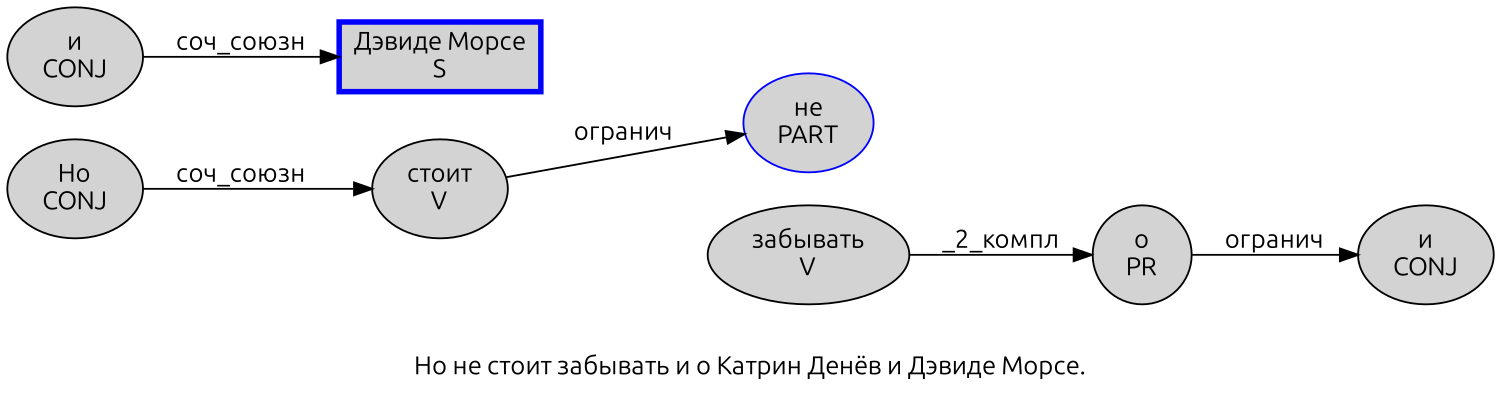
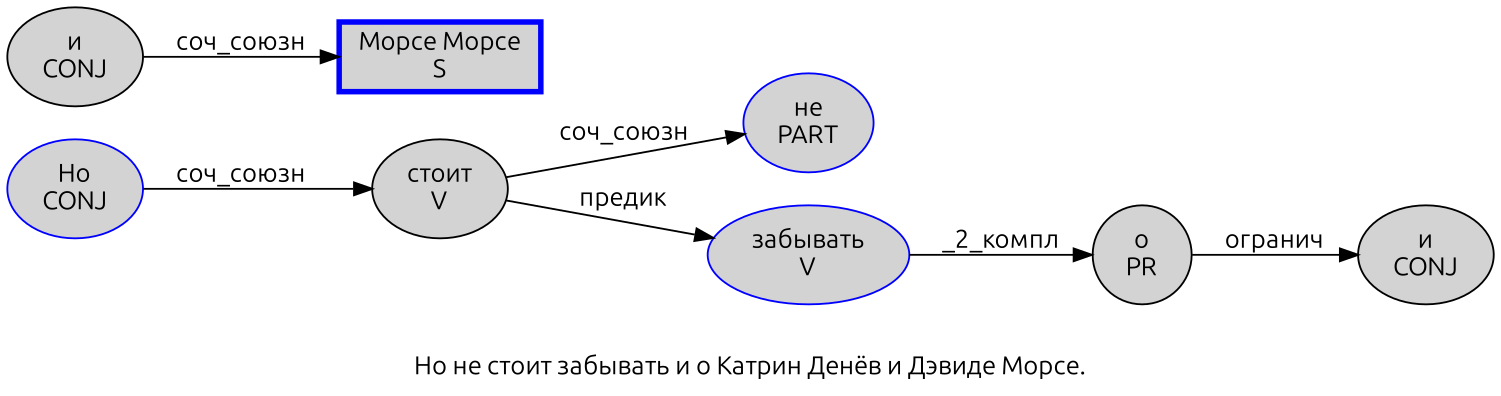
  digraph {
    fontname=Ubuntu
    label="Но не стоит забывать и о Катрин Денёв и Дэвиде Морсе."
    rankdir=LR
    node [fillcolor=lightgray fontname=Ubuntu penwidth=1 shape=ellipse style=filled]
    edge [fontname=Ubuntu]
-   n1 [label="Но\nCONJ"]
+   n1 [label="Но\nCONJ" color=blue]
    n2 [label="стоит\nV"]
    n3 [color=blue label="не\nPART"]
-   n4 [label="забывать\nV"]
+   n4 [label="забывать\nV" color=blue]
    n5 [label="о\nPR"]
    n6 [label="и\nCONJ"]
    n7 [label="и\nCONJ"]
-   n8 [color=blue label="Дэвиде Морсе\nS" penwidth=3 shape=box]
+   n8 [color=blue label="Морсе Морсе\nS" penwidth=3 shape=box]
    n1 -> n2 [label="соч_союзн"]
-   n2 -> n3 [label="огранич"]
+   n2 -> n3 [label="соч_союзн"]
+   n2 -> n4 [label="предик"]
    n4 -> n5 [label="_2_компл"]
    n5 -> n6 [label="огранич"]
    n7 -> n8 [label="соч_союзн"]
  }
